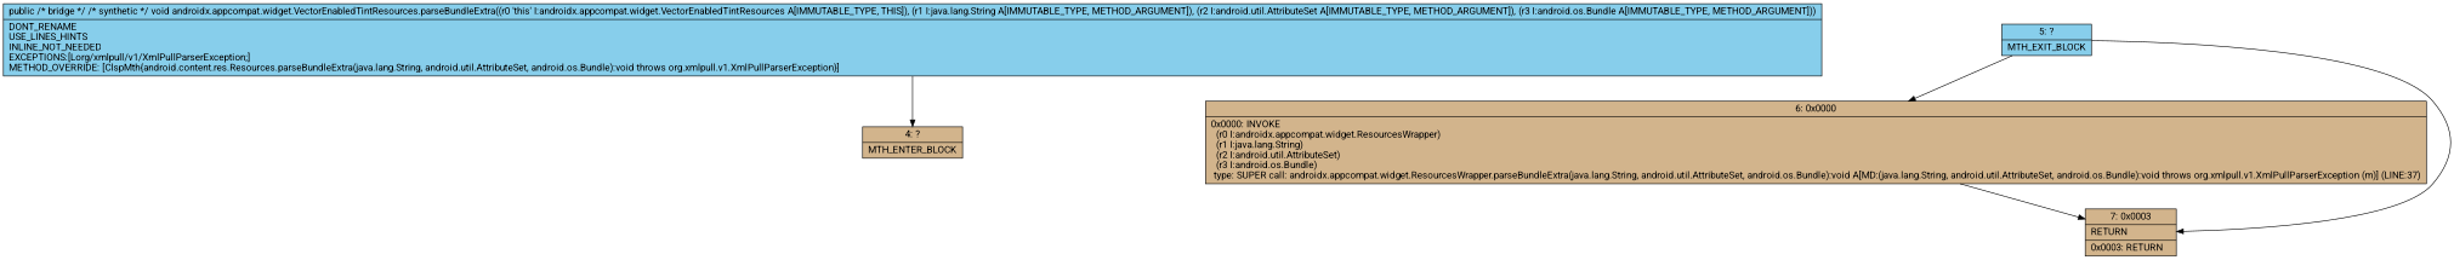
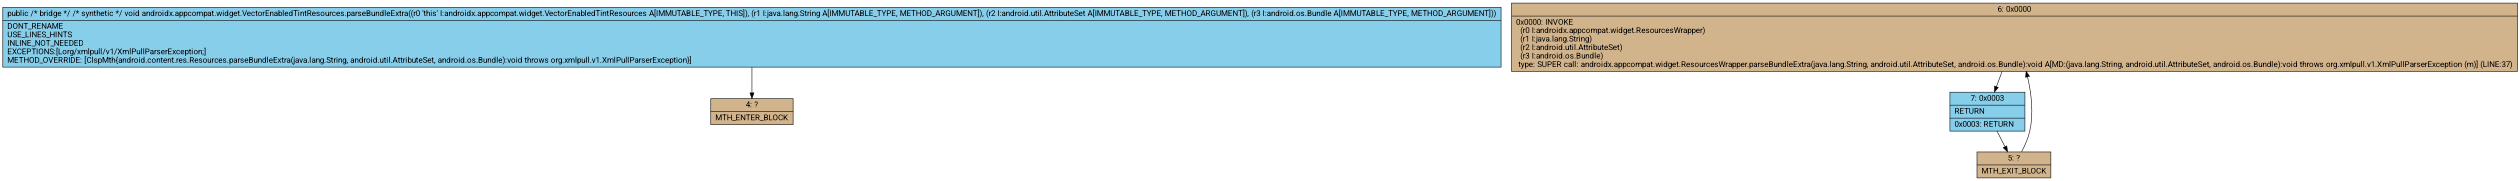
  digraph {
    fontname=Roboto
    node [fillcolor=skyblue fontname=Roboto shape=record style=filled]
    edge [fontname=Roboto]
    n1 [fillcolor=tan label="{4\:\ ?|MTH_ENTER_BLOCK\l}"]
    n2 [fillcolor=tan label="{6\:\ 0x0000|0x0000: INVOKE  \l  (r0 I:androidx.appcompat.widget.ResourcesWrapper)\l  (r1 I:java.lang.String)\l  (r2 I:android.util.AttributeSet)\l  (r3 I:android.os.Bundle)\l type: SUPER call: androidx.appcompat.widget.ResourcesWrapper.parseBundleExtra(java.lang.String, android.util.AttributeSet, android.os.Bundle):void A[MD:(java.lang.String, android.util.AttributeSet, android.os.Bundle):void throws org.xmlpull.v1.XmlPullParserException (m)] (LINE:37)\l}"]
-   n3 [fillcolor=tan label="{7\:\ 0x0003|RETURN\l|0x0003: RETURN   \l}"]
-   n4 [label="{5\:\ ?|MTH_EXIT_BLOCK\l}"]
+   n3 [label="{7\:\ 0x0003|RETURN\l|0x0003: RETURN   \l}"]
+   n4 [fillcolor=tan label="{5\:\ ?|MTH_EXIT_BLOCK\l}"]
    n5 [label="{public \/* bridge *\/ \/* synthetic *\/ void androidx.appcompat.widget.VectorEnabledTintResources.parseBundleExtra((r0 'this' I:androidx.appcompat.widget.VectorEnabledTintResources A[IMMUTABLE_TYPE, THIS]), (r1 I:java.lang.String A[IMMUTABLE_TYPE, METHOD_ARGUMENT]), (r2 I:android.util.AttributeSet A[IMMUTABLE_TYPE, METHOD_ARGUMENT]), (r3 I:android.os.Bundle A[IMMUTABLE_TYPE, METHOD_ARGUMENT]))  | DONT_RENAME\lUSE_LINES_HINTS\lINLINE_NOT_NEEDED\lEXCEPTIONS:[Lorg\/xmlpull\/v1\/XmlPullParserException;]\lMETHOD_OVERRIDE: [ClspMth\{android.content.res.Resources.parseBundleExtra(java.lang.String, android.util.AttributeSet, android.os.Bundle):void throws org.xmlpull.v1.XmlPullParserException\}]\l}"]
    n2 -> n3
-   n4 -> n3
+   n3 -> n4
    n4 -> n2
    n5 -> n1
  }
